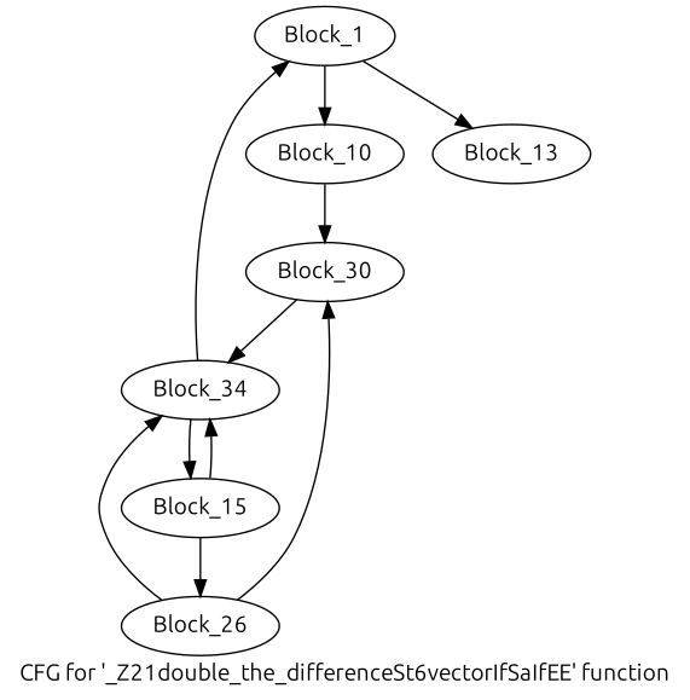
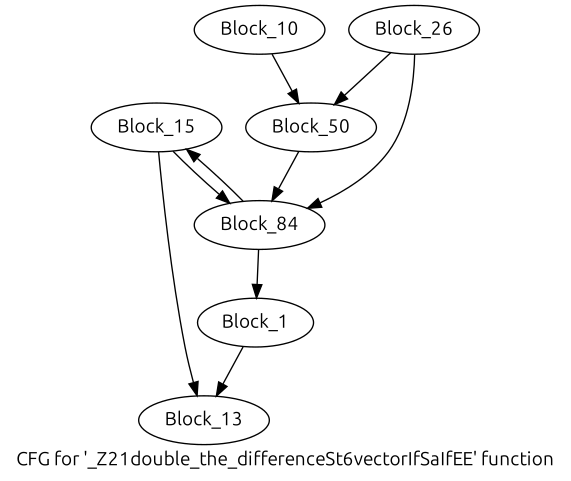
  digraph {
    fontname=Ubuntu
    label="CFG for '_Z21double_the_differenceSt6vectorIfSaIfEE' function"
    node [fontname=Ubuntu]
    edge [fontname=Ubuntu tailport=s0]
    n1 [label=Block_1]
    n2 [label=Block_13]
    n3 [label=Block_10]
-   n4 [label=Block_30]
+   n4 [label=Block_50]
    n5 [label=Block_15]
    n6 [label=Block_26]
-   n7 [label=Block_34]
+   n7 [label=Block_84]
    n1 -> n2
-   n1 -> n3 [tailport=s1]
    n3 -> n4
    n4 -> n7
-   n5 -> n6
+   n5 -> n2
    n5 -> n7 [tailport=s1]
    n6 -> n4
    n6 -> n7 [tailport=s1]
    n7 -> n1
    n7 -> n5 [tailport=s1]
  }
